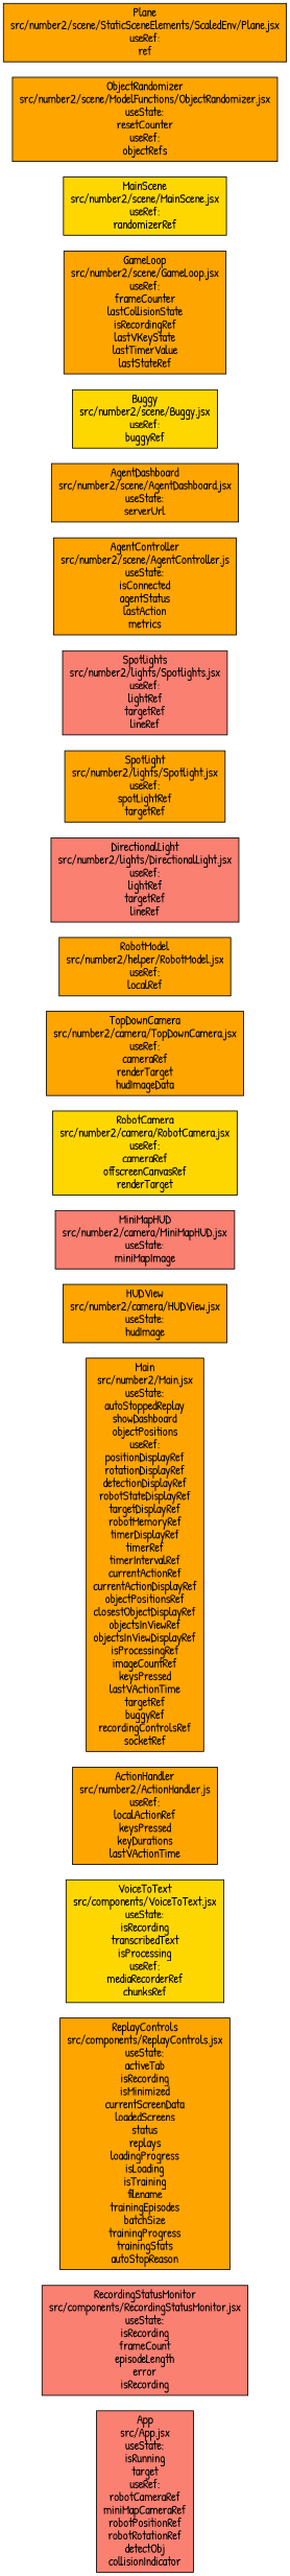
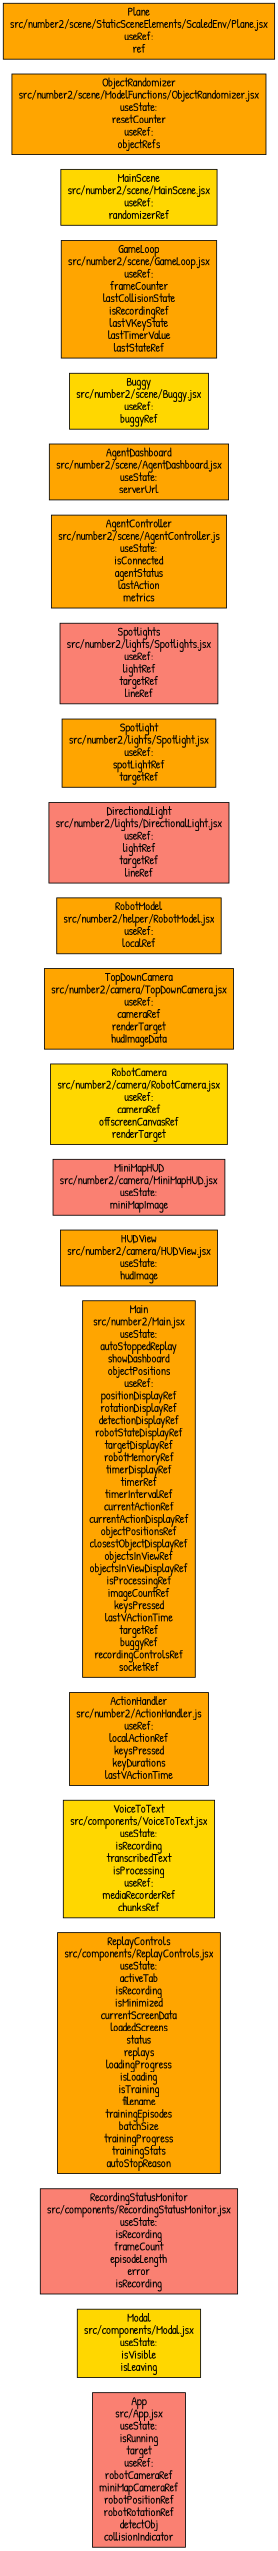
  digraph {
    rankdir=LR
    fontname="Patrick Hand"
    node [fillcolor=orange shape=box style=filled fontname="Patrick Hand"]
    n1 [fillcolor=salmon label="App\nsrc/App.jsx\nuseState:\nisRunning\ntarget\nuseRef:\nrobotCameraRef\nminiMapCameraRef\nrobotPositionRef\nrobotRotationRef\ndetectObj\ncollisionIndicator"]
+   n2 [fillcolor=gold label="Modal\nsrc/components/Modal.jsx\nuseState:\nisVisible\nisLeaving"]
    n3 [fillcolor=salmon label="RecordingStatusMonitor\nsrc/components/RecordingStatusMonitor.jsx\nuseState:\nisRecording\nframeCount\nepisodeLength\nerror\nisRecording"]
    n4 [label="ReplayControls\nsrc/components/ReplayControls.jsx\nuseState:\nactiveTab\nisRecording\nisMinimized\ncurrentScreenData\nloadedScreens\nstatus\nreplays\nloadingProgress\nisLoading\nisTraining\nfilename\ntrainingEpisodes\nbatchSize\ntrainingProgress\ntrainingStats\nautoStopReason"]
    n5 [fillcolor=gold label="VoiceToText\nsrc/components/VoiceToText.jsx\nuseState:\nisRecording\ntranscribedText\nisProcessing\nuseRef:\nmediaRecorderRef\nchunksRef"]
    n6 [label="ActionHandler\nsrc/number2/ActionHandler.js\nuseRef:\nlocalActionRef\nkeysPressed\nkeyDurations\nlastVActionTime"]
    n7 [label="Main\nsrc/number2/Main.jsx\nuseState:\nautoStoppedReplay\nshowDashboard\nobjectPositions\nuseRef:\npositionDisplayRef\nrotationDisplayRef\ndetectionDisplayRef\nrobotStateDisplayRef\ntargetDisplayRef\nrobotMemoryRef\ntimerDisplayRef\ntimerRef\ntimerIntervalRef\ncurrentActionRef\ncurrentActionDisplayRef\nobjectPositionsRef\nclosestObjectDisplayRef\nobjectsInViewRef\nobjectsInViewDisplayRef\nisProcessingRef\nimageCountRef\nkeysPressed\nlastVActionTime\ntargetRef\nbuggyRef\nrecordingControlsRef\nsocketRef"]
    n8 [label="HUDView\nsrc/number2/camera/HUDView.jsx\nuseState:\nhudImage"]
    n9 [fillcolor=salmon label="MiniMapHUD\nsrc/number2/camera/MiniMapHUD.jsx\nuseState:\nminiMapImage"]
    n10 [fillcolor=gold label="RobotCamera\nsrc/number2/camera/RobotCamera.jsx\nuseRef:\ncameraRef\noffscreenCanvasRef\nrenderTarget"]
    n11 [label="TopDownCamera\nsrc/number2/camera/TopDownCamera.jsx\nuseRef:\ncameraRef\nrenderTarget\nhudImageData"]
    n12 [label="RobotModel\nsrc/number2/helper/RobotModel.jsx\nuseRef:\nlocalRef"]
    n13 [fillcolor=salmon label="DirectionalLight\nsrc/number2/lights/DirectionalLight.jsx\nuseRef:\nlightRef\ntargetRef\nlineRef"]
    n14 [label="Spotlight\nsrc/number2/lights/Spotlight.jsx\nuseRef:\nspotLightRef\ntargetRef"]
    n15 [fillcolor=salmon label="Spotlights\nsrc/number2/lights/Spotlights.jsx\nuseRef:\nlightRef\ntargetRef\nlineRef"]
    n16 [label="AgentController\nsrc/number2/scene/AgentController.js\nuseState:\nisConnected\nagentStatus\nlastAction\nmetrics"]
    n17 [label="AgentDashboard\nsrc/number2/scene/AgentDashboard.jsx\nuseState:\nserverUrl"]
    n18 [fillcolor=gold label="Buggy\nsrc/number2/scene/Buggy.jsx\nuseRef:\nbuggyRef"]
    n19 [label="GameLoop\nsrc/number2/scene/GameLoop.jsx\nuseRef:\nframeCounter\nlastCollisionState\nisRecordingRef\nlastVKeyState\nlastTimerValue\nlastStateRef"]
    n20 [fillcolor=gold label="MainScene\nsrc/number2/scene/MainScene.jsx\nuseRef:\nrandomizerRef"]
    n21 [label="ObjectRandomizer\nsrc/number2/scene/ModelFunctions/ObjectRandomizer.jsx\nuseState:\nresetCounter\nuseRef:\nobjectRefs"]
    n22 [label="Plane\nsrc/number2/scene/StaticSceneElements/ScaledEnv/Plane.jsx\nuseRef:\nref"]
  }
